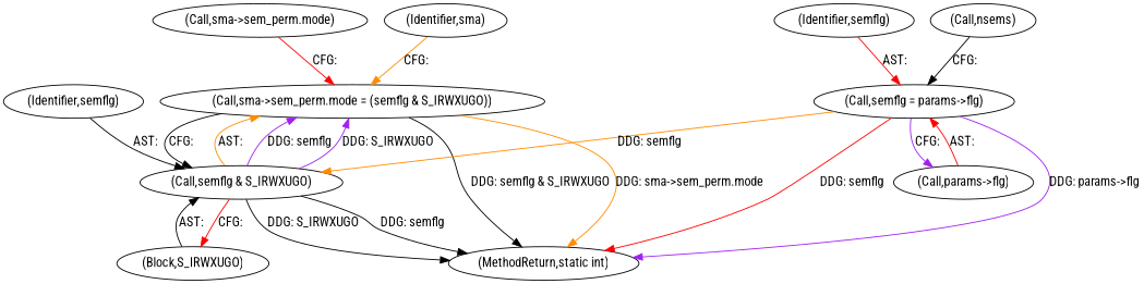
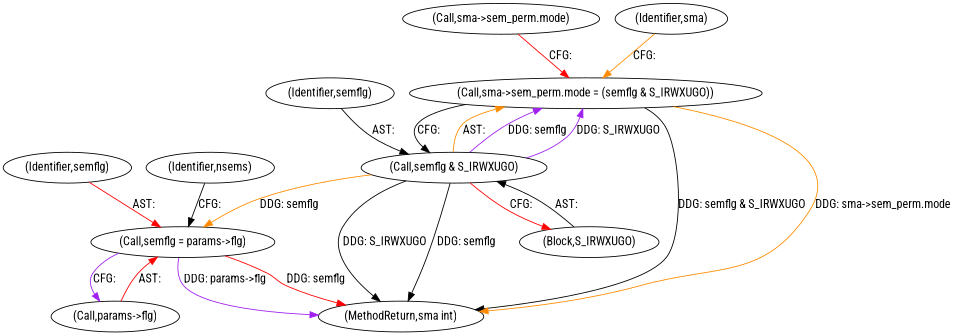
  digraph {
    fontname="Roboto Condensed"
    node [fontname="Roboto Condensed"]
    edge [color=black fontname="Roboto Condensed"]
    n1 [label="(Call,sma->sem_perm.mode = (semflg & S_IRWXUGO))"]
    n2 [label="(Call,semflg & S_IRWXUGO)"]
-   n3 [label="(MethodReturn,static int)"]
+   n3 [label="(MethodReturn,sma int)"]
    n4 [label="(Block,S_IRWXUGO)"]
    n5 [label="(Call,semflg = params->flg)"]
    n6 [label="(Call,params->flg)"]
    n7 [label="(Identifier,semflg)"]
    n8 [label="(Call,sma->sem_perm.mode)"]
-   n9 [label="(Call,nsems)"]
+   n9 [label="(Identifier,nsems)"]
    n10 [label="(Identifier,sma)"]
    n11 [label="(Identifier,semflg)"]
    n1 -> n2 [label="CFG: "]
    n1 -> n3 [label="DDG: semflg & S_IRWXUGO"]
    n1 -> n3 [color=darkorange label="DDG: sma->sem_perm.mode"]
    n2 -> n1 [color=darkorange label="AST: "]
    n2 -> n1 [color=purple label="DDG: semflg"]
    n2 -> n1 [color=purple label="DDG: S_IRWXUGO"]
    n2 -> n3 [label="DDG: S_IRWXUGO"]
    n2 -> n3 [label="DDG: semflg"]
    n2 -> n4 [color=red label="CFG: "]
    n4 -> n2 [label="AST: "]
-   n5 -> n2 [color=darkorange label="DDG: semflg"]
+   n2 -> n5 [color=darkorange label="DDG: semflg"]
    n5 -> n3 [color=purple label="DDG: params->flg"]
    n5 -> n3 [color=red label="DDG: semflg"]
    n5 -> n6 [color=purple label="CFG: "]
    n6 -> n5 [color=red label="AST: "]
    n7 -> n5 [color=red label="AST: "]
    n8 -> n1 [color=red label="CFG: "]
    n9 -> n5 [label="CFG: "]
    n10 -> n1 [color=darkorange label="CFG: "]
    n11 -> n2 [label="AST: "]
  }
